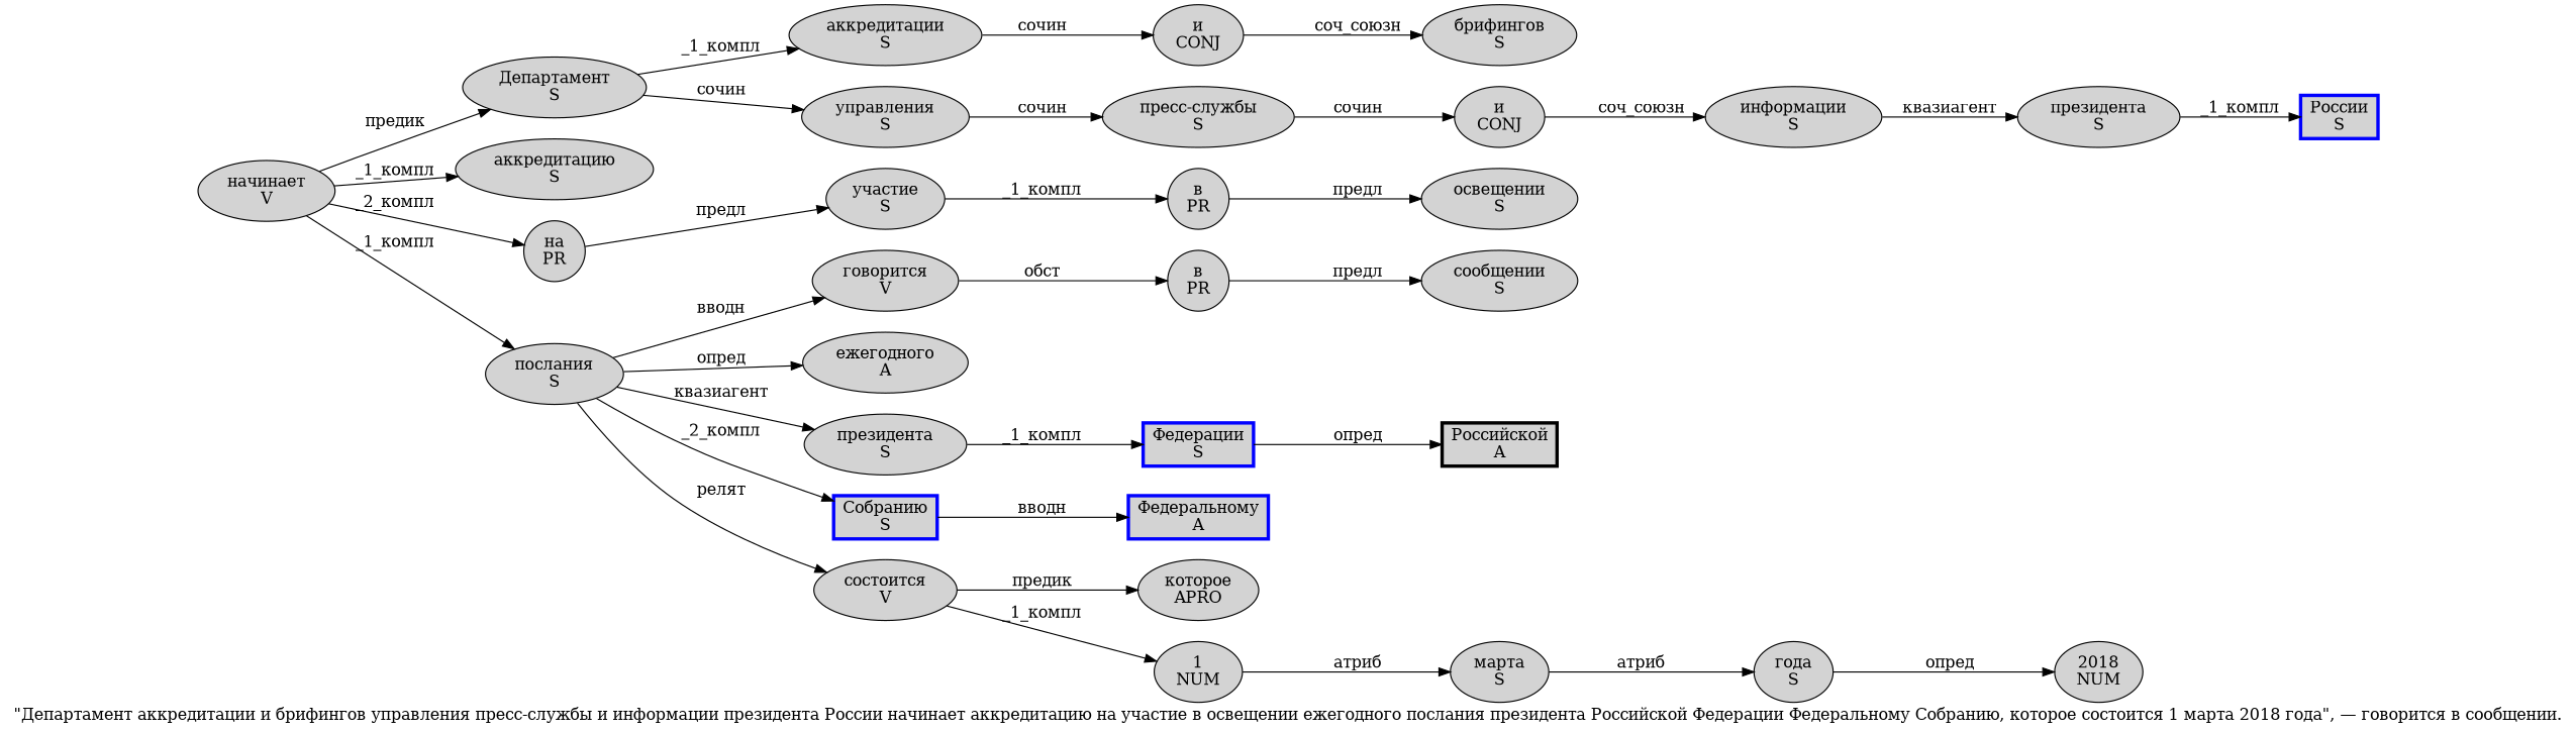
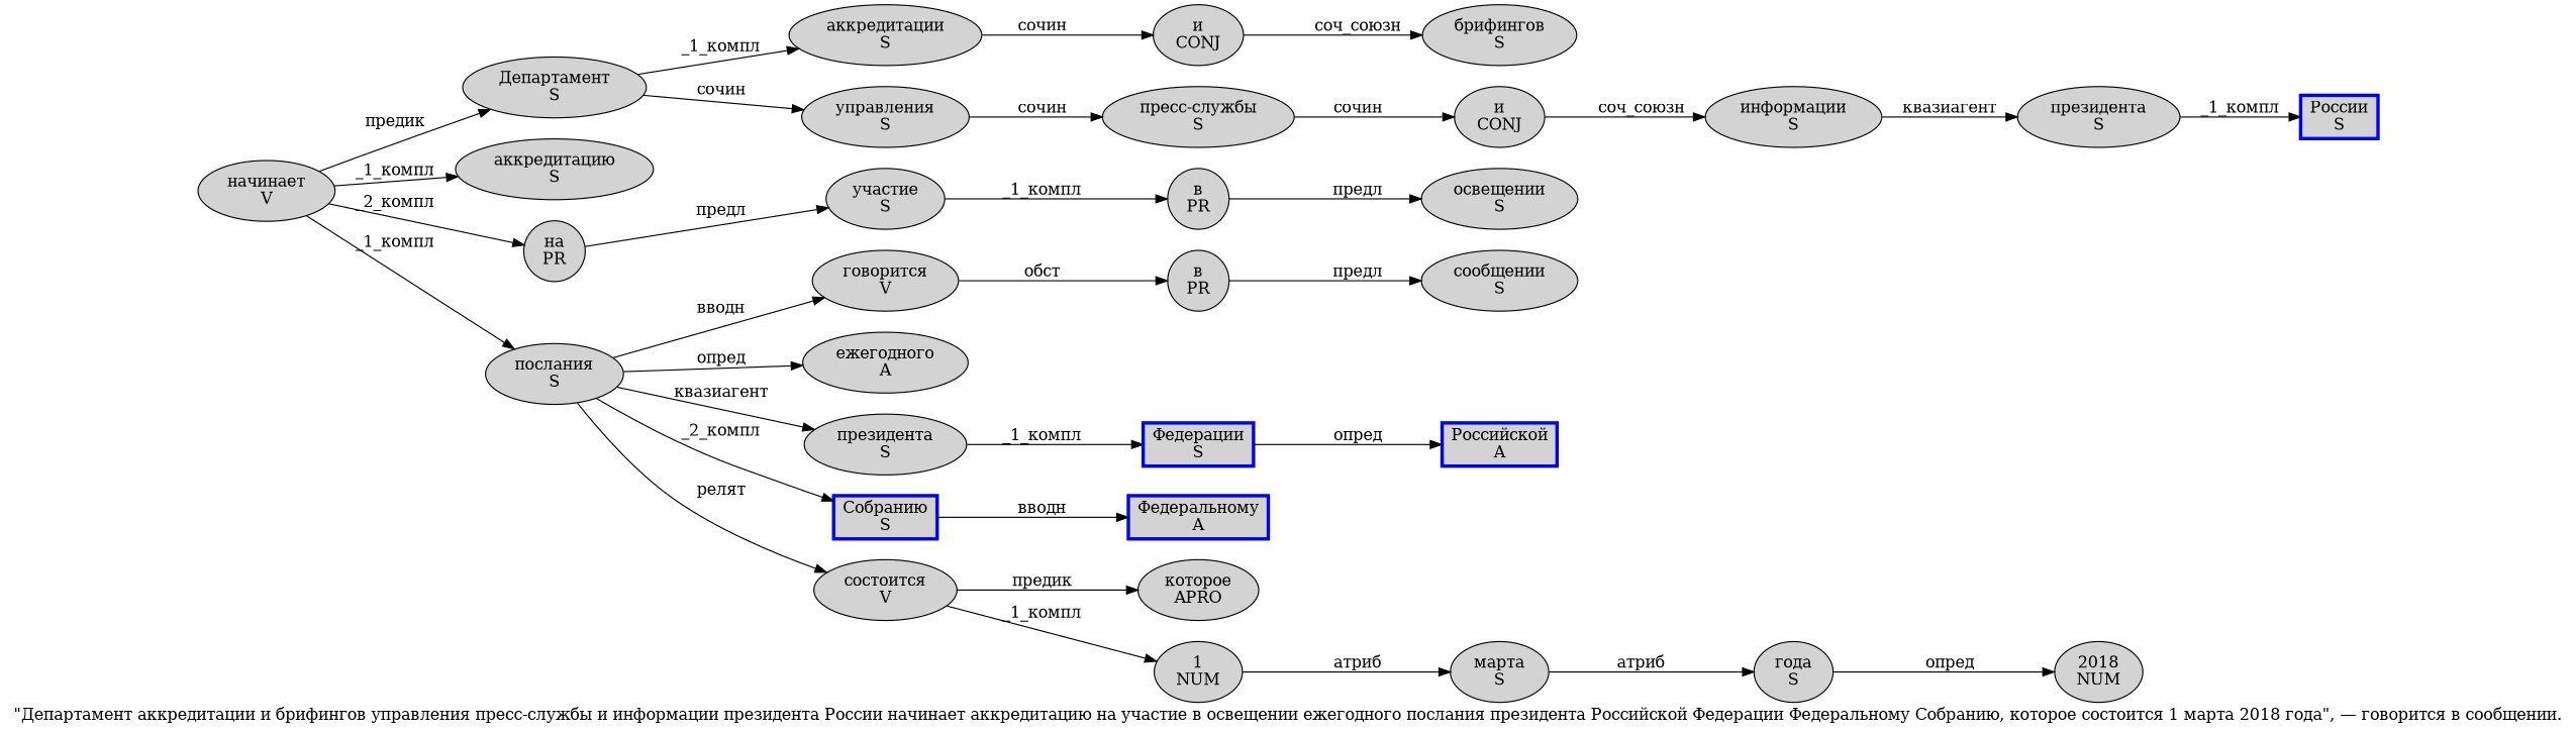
  digraph {
    label="\"Департамент аккредитации и брифингов управления пресс-службы и информации президента России начинает аккредитацию на участие в освещении ежегодного послания президента Российской Федерации Федеральному Собранию, которое состоится 1 марта 2018 года\", — говорится в сообщении."
    rankdir=LR
    node [fillcolor=lightgray penwidth=1 shape=ellipse style=filled]
    n1 [label="Департамент\nS"]
    n2 [label="аккредитации\nS"]
    n3 [label="управления\nS"]
    n4 [label="и\nCONJ"]
    n5 [label="пресс-службы\nS"]
    n6 [label="брифингов\nS"]
    n7 [label="и\nCONJ"]
    n8 [label="информации\nS"]
    n9 [label="президента\nS"]
    n10 [color=blue label="России\nS" penwidth=3 shape=box]
    n11 [label="начинает\nV"]
    n12 [label="аккредитацию\nS"]
    n13 [label="на\nPR"]
    n14 [label="послания\nS"]
    n15 [label="участие\nS"]
    n16 [label="говорится\nV"]
    n17 [label="ежегодного\nA"]
    n18 [label="президента\nS"]
    n19 [color=blue label="Собранию\nS" penwidth=3 shape=box]
    n20 [label="состоится\nV"]
    n21 [label="в\nPR"]
    n22 [label="в\nPR"]
    n23 [label="освещении\nS"]
    n24 [color=blue label="Федерации\nS" penwidth=3 shape=box]
    n25 [color=blue label="Федеральному\nA" penwidth=3 shape=box]
    n26 [label="которое\nAPRO"]
    n27 [label="1\nNUM"]
-   n28 [color=black label="Российской\nA" penwidth=3 shape=box]
+   n28 [color=blue label="Российской\nA" penwidth=3 shape=box]
    n29 [label="марта\nS"]
    n30 [label="года\nS"]
    n31 [label="2018\nNUM"]
    n32 [label="сообщении\nS"]
    n1 -> n2 [label="_1_компл"]
    n1 -> n3 [label="сочин"]
    n2 -> n4 [label="сочин"]
    n3 -> n5 [label="сочин"]
    n4 -> n6 [label="соч_союзн"]
    n5 -> n7 [label="сочин"]
    n7 -> n8 [label="соч_союзн"]
    n8 -> n9 [label="квазиагент"]
    n9 -> n10 [label="_1_компл"]
    n11 -> n1 [label="предик"]
    n11 -> n12 [label="_1_компл"]
    n11 -> n13 [label="_2_компл"]
    n11 -> n14 [label="_1_компл"]
    n13 -> n15 [label="предл"]
    n14 -> n16 [label="вводн"]
    n14 -> n17 [label="опред"]
    n14 -> n18 [label="квазиагент"]
    n14 -> n19 [label="_2_компл"]
    n14 -> n20 [label="релят"]
    n15 -> n22 [label="_1_компл"]
    n16 -> n21 [label="обст"]
    n18 -> n24 [label="_1_компл"]
    n19 -> n25 [label="вводн"]
    n20 -> n26 [label="предик"]
    n20 -> n27 [label="_1_компл"]
    n21 -> n32 [label="предл"]
    n22 -> n23 [label="предл"]
    n24 -> n28 [label="опред"]
    n27 -> n29 [label="атриб"]
    n29 -> n30 [label="атриб"]
    n30 -> n31 [label="опред"]
  }
